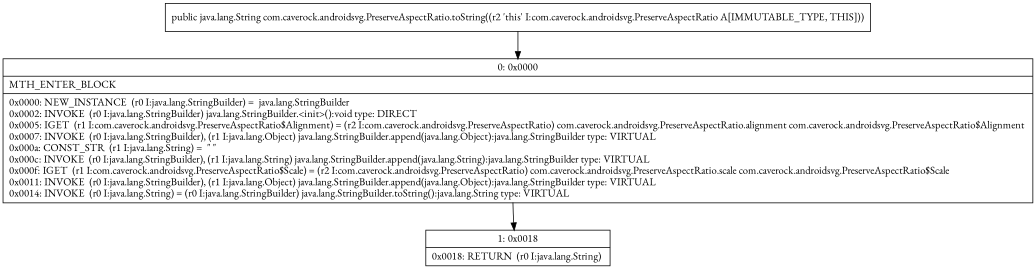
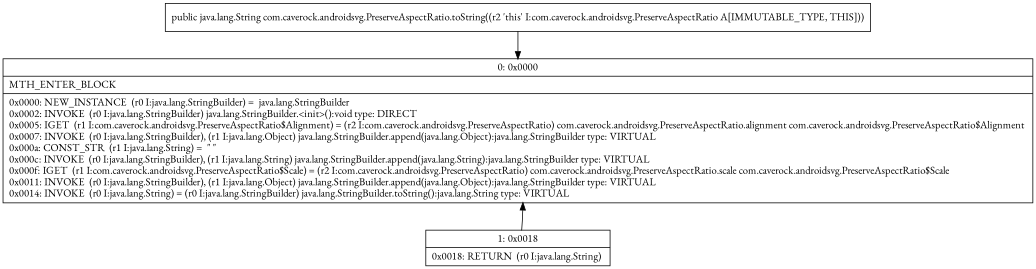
  digraph {
    fontname="EB Garamond"
    node [shape=record fontname="EB Garamond"]
    edge [fontname="EB Garamond"]
    n1 [label="{0\:\ 0x0000|MTH_ENTER_BLOCK\l|0x0000: NEW_INSTANCE  (r0 I:java.lang.StringBuilder) =  java.lang.StringBuilder \l0x0002: INVOKE  (r0 I:java.lang.StringBuilder) java.lang.StringBuilder.\<init\>():void type: DIRECT \l0x0005: IGET  (r1 I:com.caverock.androidsvg.PreserveAspectRatio$Alignment) = (r2 I:com.caverock.androidsvg.PreserveAspectRatio) com.caverock.androidsvg.PreserveAspectRatio.alignment com.caverock.androidsvg.PreserveAspectRatio$Alignment \l0x0007: INVOKE  (r0 I:java.lang.StringBuilder), (r1 I:java.lang.Object) java.lang.StringBuilder.append(java.lang.Object):java.lang.StringBuilder type: VIRTUAL \l0x000a: CONST_STR  (r1 I:java.lang.String) =  \" \" \l0x000c: INVOKE  (r0 I:java.lang.StringBuilder), (r1 I:java.lang.String) java.lang.StringBuilder.append(java.lang.String):java.lang.StringBuilder type: VIRTUAL \l0x000f: IGET  (r1 I:com.caverock.androidsvg.PreserveAspectRatio$Scale) = (r2 I:com.caverock.androidsvg.PreserveAspectRatio) com.caverock.androidsvg.PreserveAspectRatio.scale com.caverock.androidsvg.PreserveAspectRatio$Scale \l0x0011: INVOKE  (r0 I:java.lang.StringBuilder), (r1 I:java.lang.Object) java.lang.StringBuilder.append(java.lang.Object):java.lang.StringBuilder type: VIRTUAL \l0x0014: INVOKE  (r0 I:java.lang.String) = (r0 I:java.lang.StringBuilder) java.lang.StringBuilder.toString():java.lang.String type: VIRTUAL \l}"]
    n2 [label="{1\:\ 0x0018|0x0018: RETURN  (r0 I:java.lang.String) \l}"]
    n3 [label="{public java.lang.String com.caverock.androidsvg.PreserveAspectRatio.toString((r2 'this' I:com.caverock.androidsvg.PreserveAspectRatio A[IMMUTABLE_TYPE, THIS])) }"]
-   n1 -> n2
+   n2 -> n1
    n3 -> n1
  }
